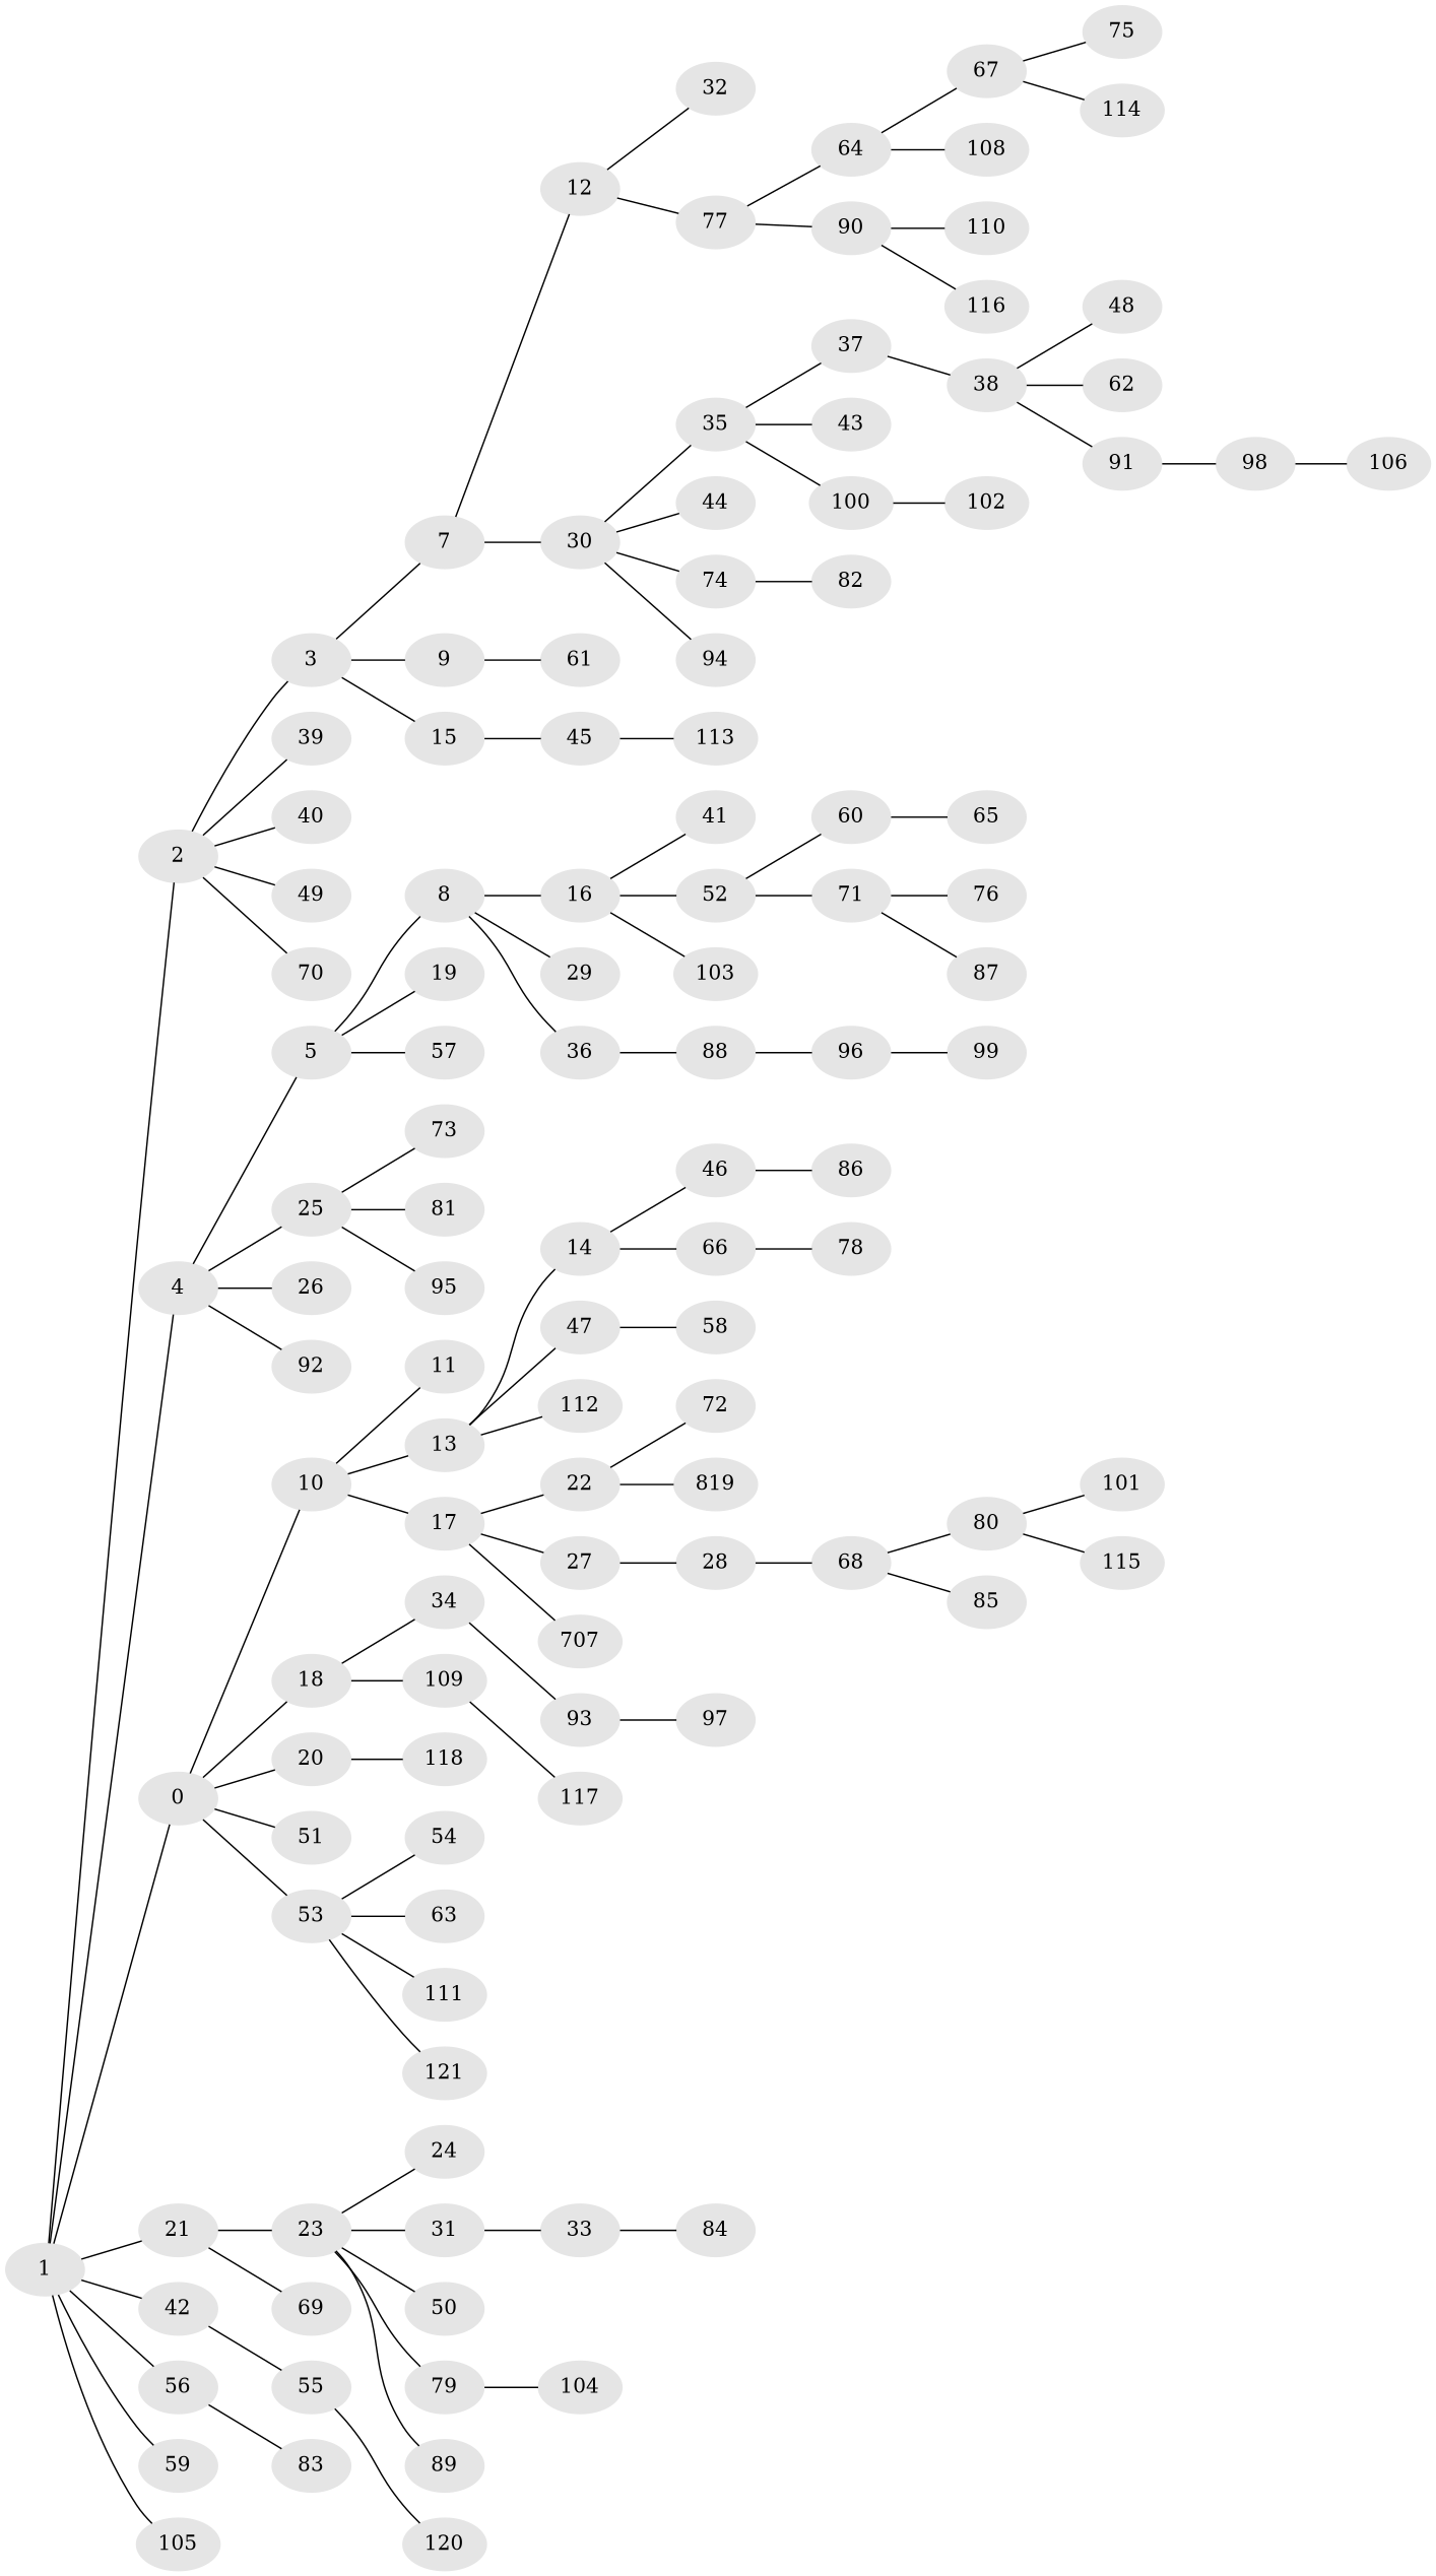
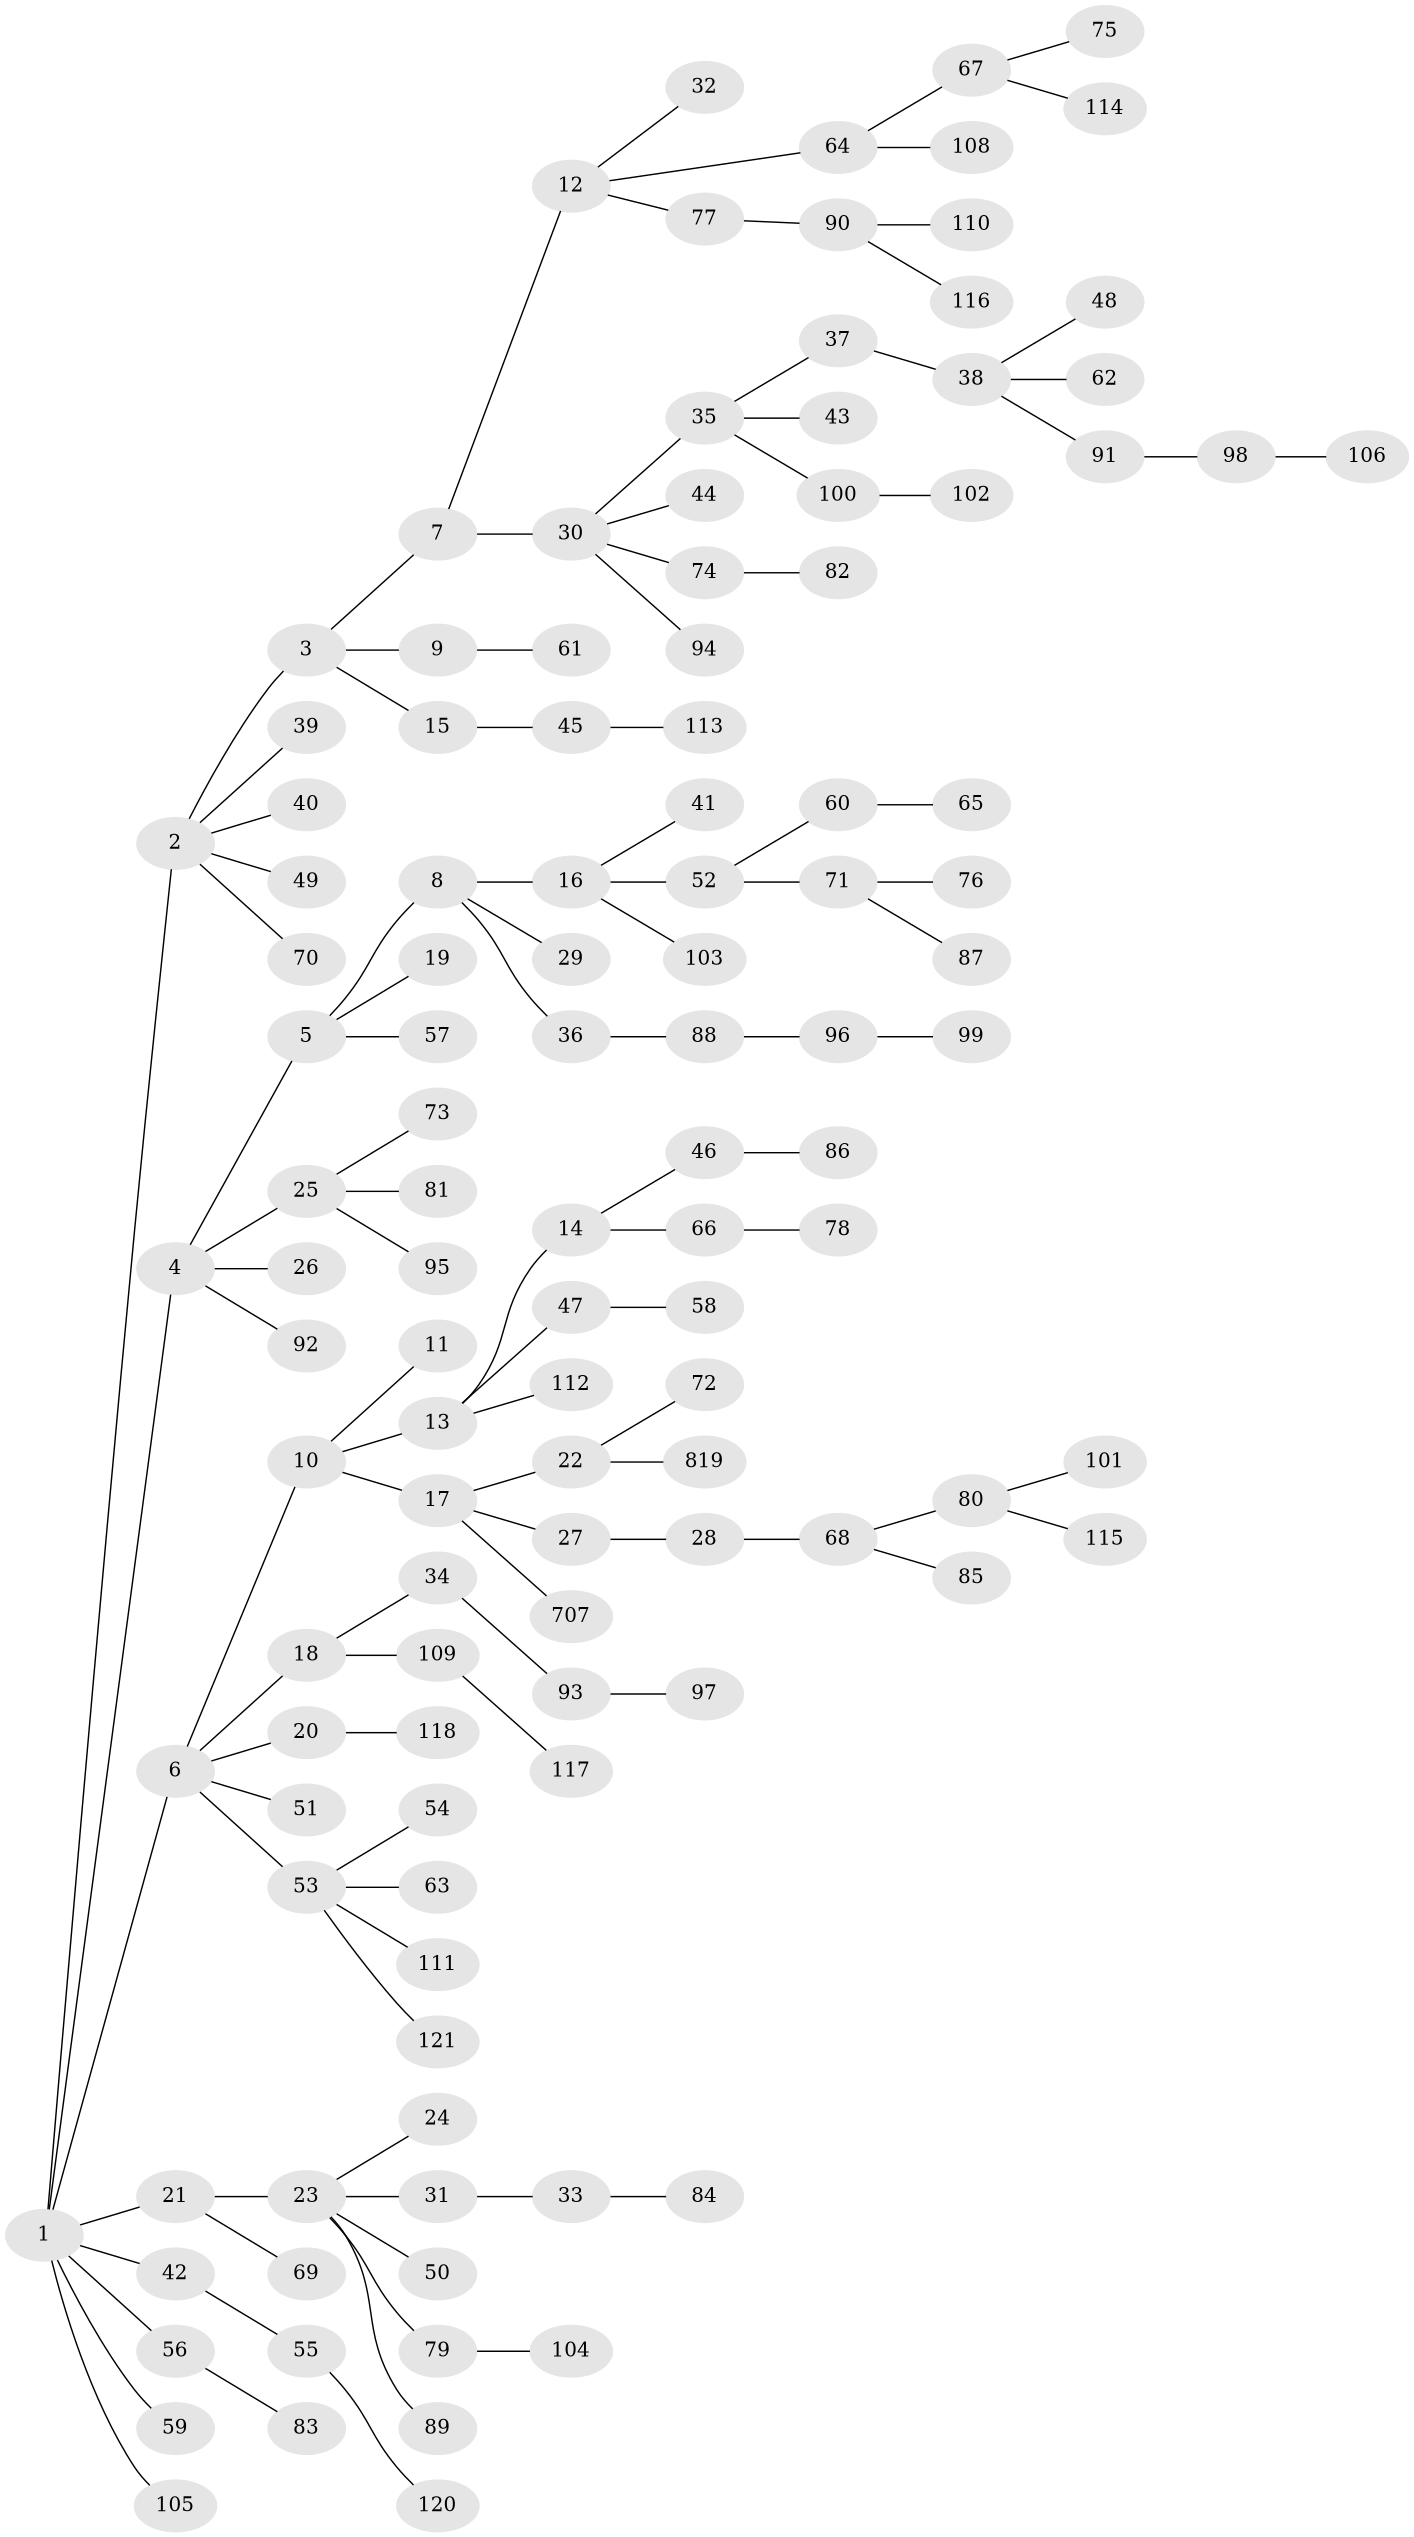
  graph {
    rankdir=LR
    node [color=gray90 style=filled]
    1
    2
    4
-   6 [label=0]
+   6
    21
    42
    56
    59
    105
    3
    39
    40
    49
    70
    5
    25
    26
    92
    10
    18
    20
    51
    53
    23
    69
    55
    83
    7
    9
    15
    12
    30
    61
    45
    8
    19
    57
    73
    81
    95
    16
    29
    36
    11
    13
    17
    34
    109
    118
    54
    63
    111
    121
    32
    64
    77
    35
    44
    74
    94
    41
    52
    103
    88
    14
    47
    112
    22
    27
    n70 [label=707]
    67
    108
    90
    46
    66
    58
    86
    78
    113
    60
    71
    72
    n83 [label=819]
    28
    93
    117
    24
    31
    50
    79
    89
    33
    104
    68
    80
    85
    37
    43
    100
    82
    84
    97
    38
    102
    96
    48
    62
    91
    98
    120
    65
    76
    87
    75
    114
    101
    115
    110
    116
    99
    106
    1 -- 2
    1 -- 4
    1 -- 6
    1 -- 21
    1 -- 42
    1 -- 56
    1 -- 59
    1 -- 105
    2 -- 3
    2 -- 39
    2 -- 40
    2 -- 49
    2 -- 70
    4 -- 5
    4 -- 25
    4 -- 26
    4 -- 92
    6 -- 10
    6 -- 18
    6 -- 20
    6 -- 51
    6 -- 53
    21 -- 23
    21 -- 69
    42 -- 55
    56 -- 83
    3 -- 7
    3 -- 9
    3 -- 15
    5 -- 8
    5 -- 19
    5 -- 57
    25 -- 73
    25 -- 81
    25 -- 95
    10 -- 11
    10 -- 13
    10 -- 17
    18 -- 34
    18 -- 109
    20 -- 118
    53 -- 54
    53 -- 63
    53 -- 111
    53 -- 121
    23 -- 24
    23 -- 31
    23 -- 50
    23 -- 79
    23 -- 89
    55 -- 120
    7 -- 12
    7 -- 30
    9 -- 61
    15 -- 45
    12 -- 32
-   77 -- 64
+   12 -- 64
    12 -- 77
    30 -- 35
    30 -- 44
    30 -- 74
    30 -- 94
    45 -- 113
    8 -- 16
    8 -- 29
    8 -- 36
    16 -- 41
    16 -- 52
    16 -- 103
    36 -- 88
    13 -- 14
    13 -- 47
    13 -- 112
    17 -- 22
    17 -- 27
    17 -- n70
    34 -- 93
    109 -- 117
    64 -- 67
    64 -- 108
    77 -- 90
    35 -- 37
    35 -- 43
    35 -- 100
    74 -- 82
    52 -- 60
    52 -- 71
    88 -- 96
    14 -- 46
    14 -- 66
    47 -- 58
    22 -- 72
    22 -- n83
    27 -- 28
    67 -- 75
    67 -- 114
    90 -- 110
    90 -- 116
    46 -- 86
    66 -- 78
    60 -- 65
    71 -- 76
    71 -- 87
    28 -- 68
    93 -- 97
    31 -- 33
    79 -- 104
    33 -- 84
    68 -- 80
    68 -- 85
    80 -- 101
    80 -- 115
    37 -- 38
    100 -- 102
    38 -- 48
    38 -- 62
    38 -- 91
    96 -- 99
    91 -- 98
    98 -- 106
  }
